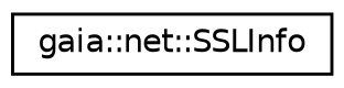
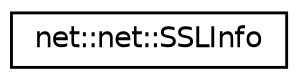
  digraph {
    rankdir=TB
-   n1 [color=black fillcolor=white fontname=Helvetica fontsize=10 height=0.2 label="gaia::net::SSLInfo" shape=record style=filled width=0.4]
+   n1 [color=black fillcolor=white fontname=Helvetica fontsize=10 height=0.2 label="net::net::SSLInfo" shape=record style=filled width=0.4]
  }
